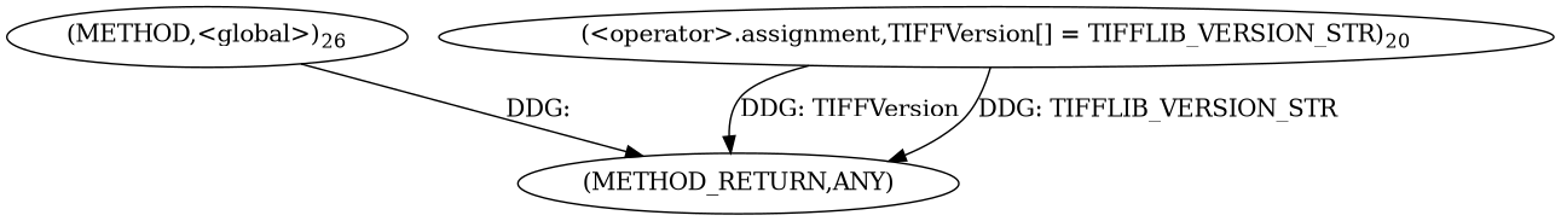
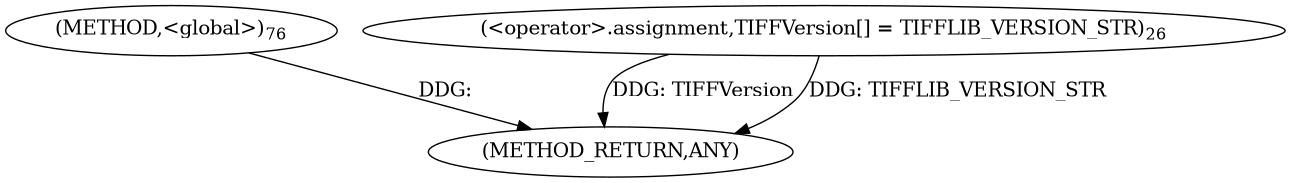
  digraph {
-   n1 [label=<(METHOD,&lt;global&gt;)<SUB>26</SUB>>]
+   n1 [label=<(METHOD,&lt;global&gt;)<SUB>76</SUB>>]
    n2 [label=<(METHOD_RETURN,ANY)>]
-   n3 [label=<(&lt;operator&gt;.assignment,TIFFVersion[] = TIFFLIB_VERSION_STR)<SUB>20</SUB>>]
+   n3 [label=<(&lt;operator&gt;.assignment,TIFFVersion[] = TIFFLIB_VERSION_STR)<SUB>26</SUB>>]
    n1 -> n2 [label="DDG: "]
    n3 -> n2 [label="DDG: TIFFVersion"]
    n3 -> n2 [label="DDG: TIFFLIB_VERSION_STR"]
  }
